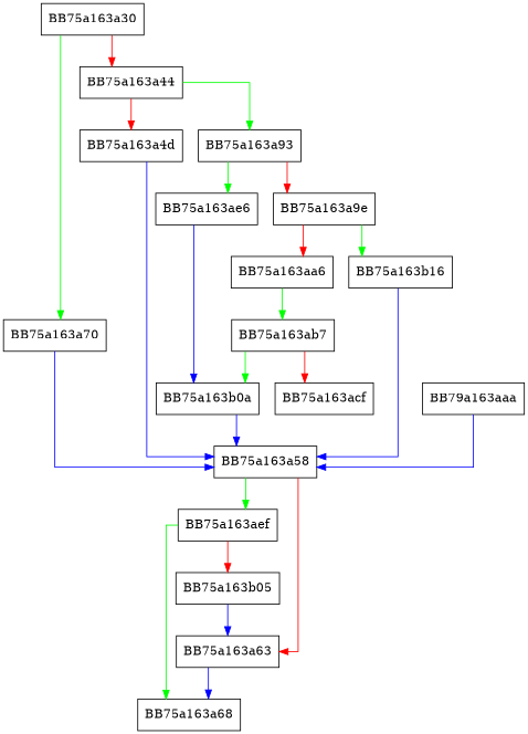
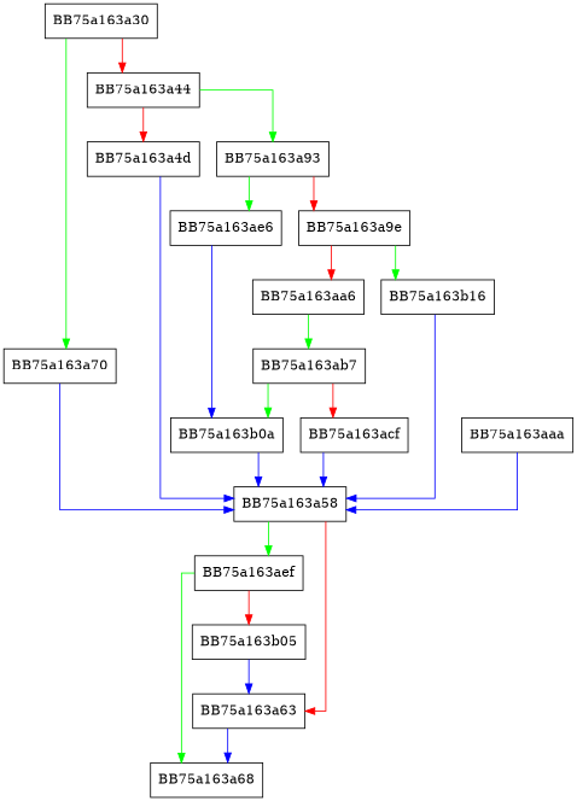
  digraph {
    splines=ortho
    node [shape=box]
    edge [color=blue]
    BB75a163a30
    BB75a163a70
    BB75a163a44
    BB75a163a58
    BB75a163a93
    BB75a163a4d
    BB75a163aef
    BB75a163a63
    BB75a163ae6
    BB75a163a9e
    BB75a163b0a
    BB75a163b16
    BB75a163aa6
    BB75a163a68
    BB75a163b05
    BB75a163ab7
    BB75a163acf
-   BB75a163aaa [label=BB79a163aaa]
+   BB75a163aaa
    BB75a163a30 -> BB75a163a70 [color=green]
    BB75a163a30 -> BB75a163a44 [color=red]
    BB75a163a70 -> BB75a163a58
    BB75a163a44 -> BB75a163a93 [color=green]
    BB75a163a44 -> BB75a163a4d [color=red]
    BB75a163a58 -> BB75a163aef [color=green]
    BB75a163a58 -> BB75a163a63 [color=red]
    BB75a163a93 -> BB75a163ae6 [color=green]
    BB75a163a93 -> BB75a163a9e [color=red]
    BB75a163a4d -> BB75a163a58
    BB75a163aef -> BB75a163a68 [color=green]
    BB75a163aef -> BB75a163b05 [color=red]
    BB75a163a63 -> BB75a163a68
    BB75a163ae6 -> BB75a163b0a
    BB75a163a9e -> BB75a163b16 [color=green]
    BB75a163a9e -> BB75a163aa6 [color=red]
    BB75a163b0a -> BB75a163a58
    BB75a163b16 -> BB75a163a58
    BB75a163aa6 -> BB75a163ab7 [color=green]
    BB75a163b05 -> BB75a163a63
    BB75a163ab7 -> BB75a163b0a [color=green]
    BB75a163ab7 -> BB75a163acf [color=red]
+   BB75a163acf -> BB75a163a58
    BB75a163aaa -> BB75a163a58
  }
